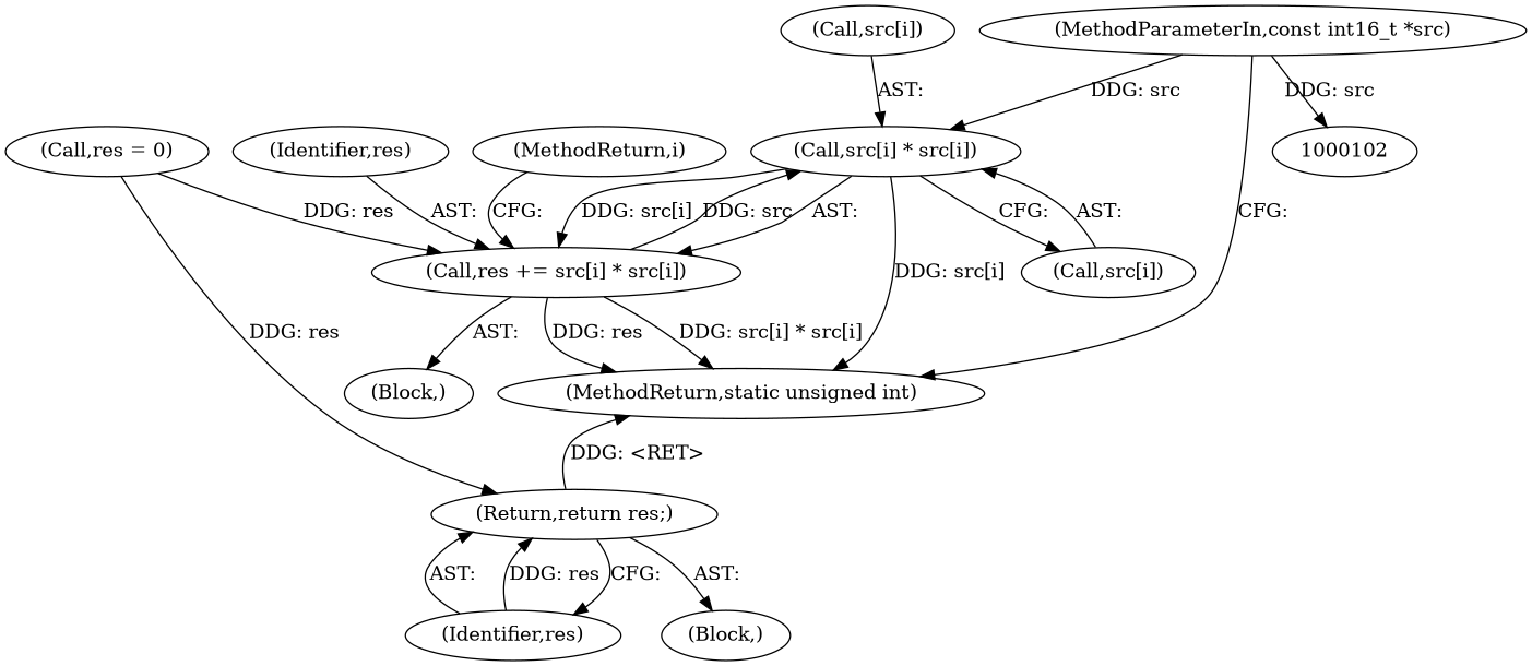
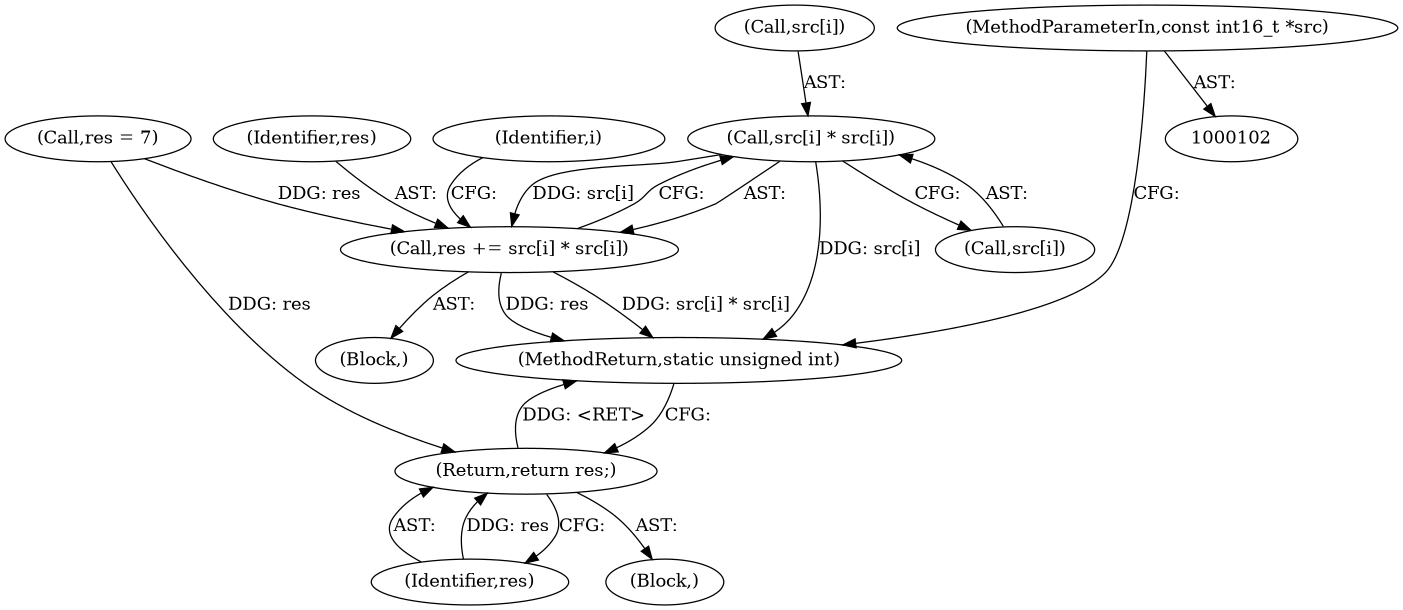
  digraph {
    n1 [label="(Call,src[i] * src[i])"]
    n2 [label="(Call,res += src[i] * src[i])"]
    n3 [label="(Call,src[i])"]
    n4 [label="(MethodReturn,static unsigned int)"]
    n5 [label="(Block,)"]
    n6 [label="(Return,return res;)"]
    n7 [label="(MethodParameterIn,const int16_t *src)"]
    1000102
    n9 [label="(Identifier,res)"]
    n10 [label="(Block,)"]
    n11 [label="(Call,src[i])"]
-   n12 [label="(Call,res = 0)"]
+   n12 [label="(Call,res = 7)"]
    n13 [label="(Identifier,res)"]
-   n14 [label="(MethodReturn,i)"]
+   n14 [label="(Identifier,i)"]
    n1 -> n2 [label="AST: "]
    n1 -> n2 [label="DDG: src[i]"]
    n1 -> n3 [label="CFG: "]
    n1 -> n4 [label="DDG: src[i]"]
-   n2 -> n1 [label="DDG: src"]
+   n2 -> n1 [label="CFG: "]
    n2 -> n4 [label="DDG: src[i] * src[i]"]
    n2 -> n4 [label="DDG: res"]
    n2 -> n5 [label="AST: "]
    n3 -> n1 [label="AST: "]
+   n4 -> n6 [label="CFG: "]
    n6 -> n4 [label="DDG: <RET>"]
    n6 -> n9 [label="CFG: "]
    n6 -> n10 [label="AST: "]
-   n7 -> n1 [label="DDG: src"]
    n7 -> n4 [label="CFG: "]
-   n7 -> 1000102 [label="DDG: src"]
+   n7 -> 1000102 [label="AST: "]
    n9 -> n6 [label="AST: "]
    n9 -> n6 [label="DDG: res"]
    n11 -> n1 [label="AST: "]
    n12 -> n2 [label="DDG: res"]
    n12 -> n6 [label="DDG: res"]
    n13 -> n2 [label="AST: "]
    n14 -> n2 [label="CFG: "]
  }
